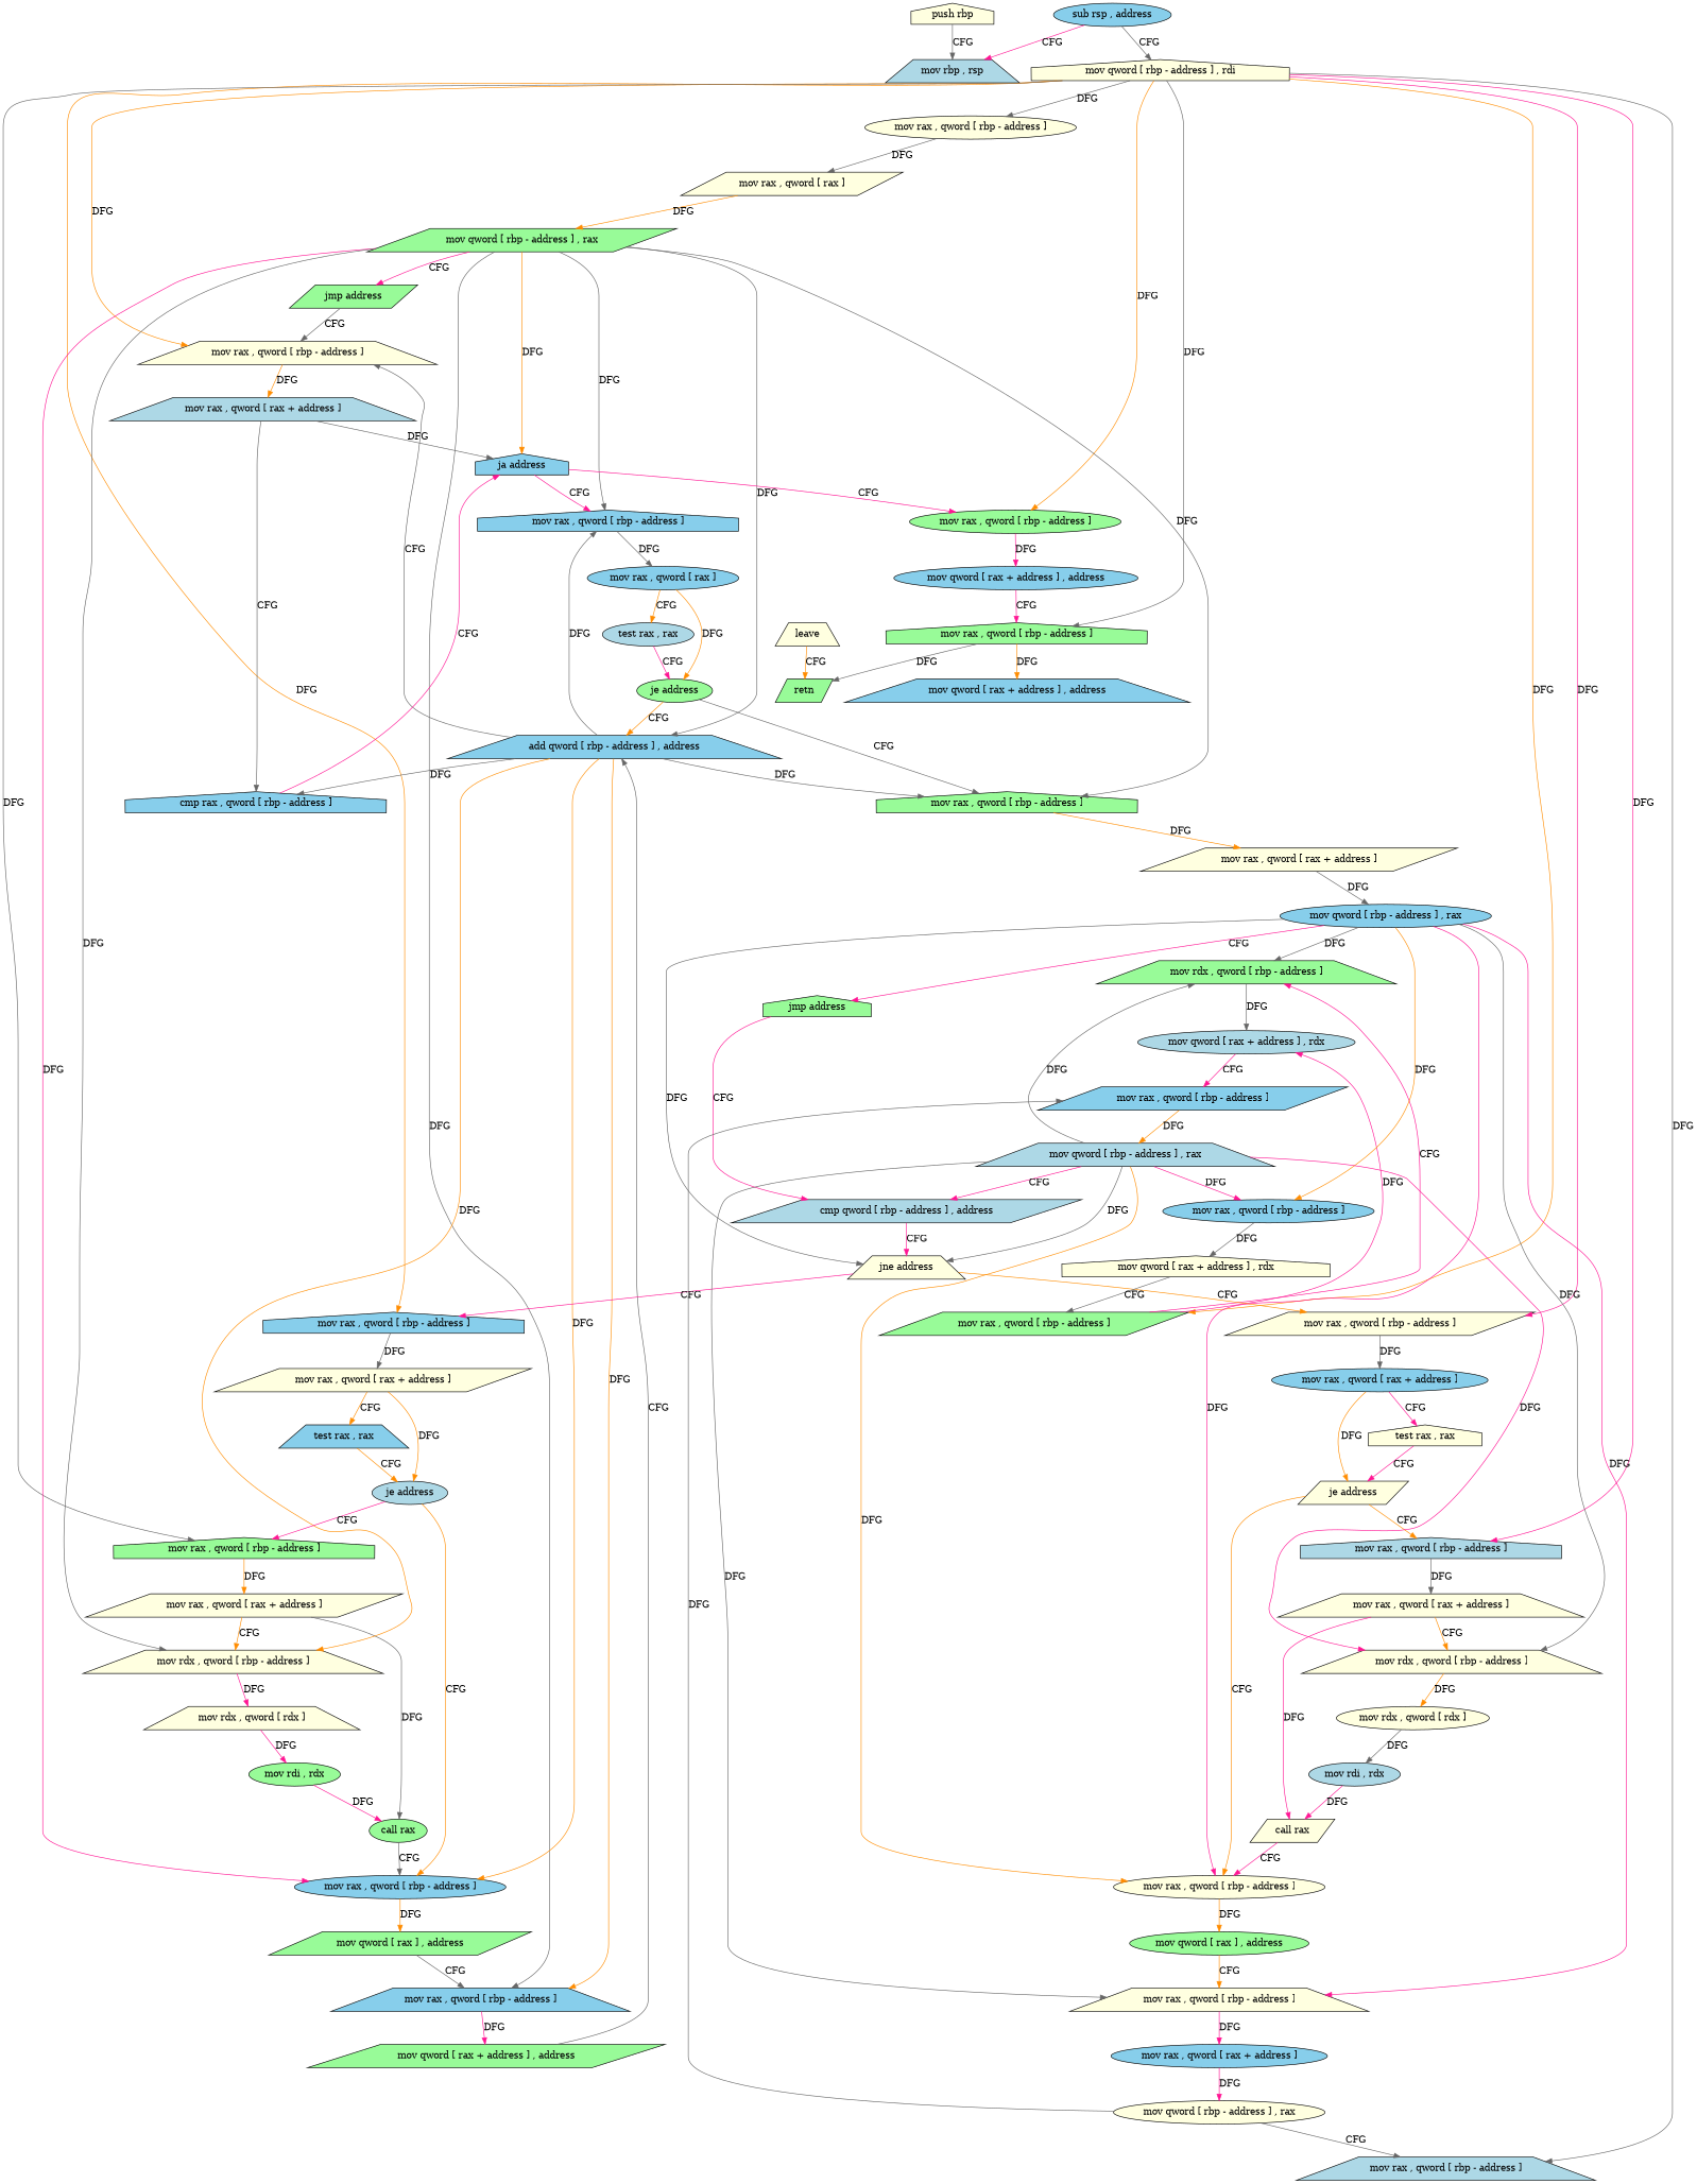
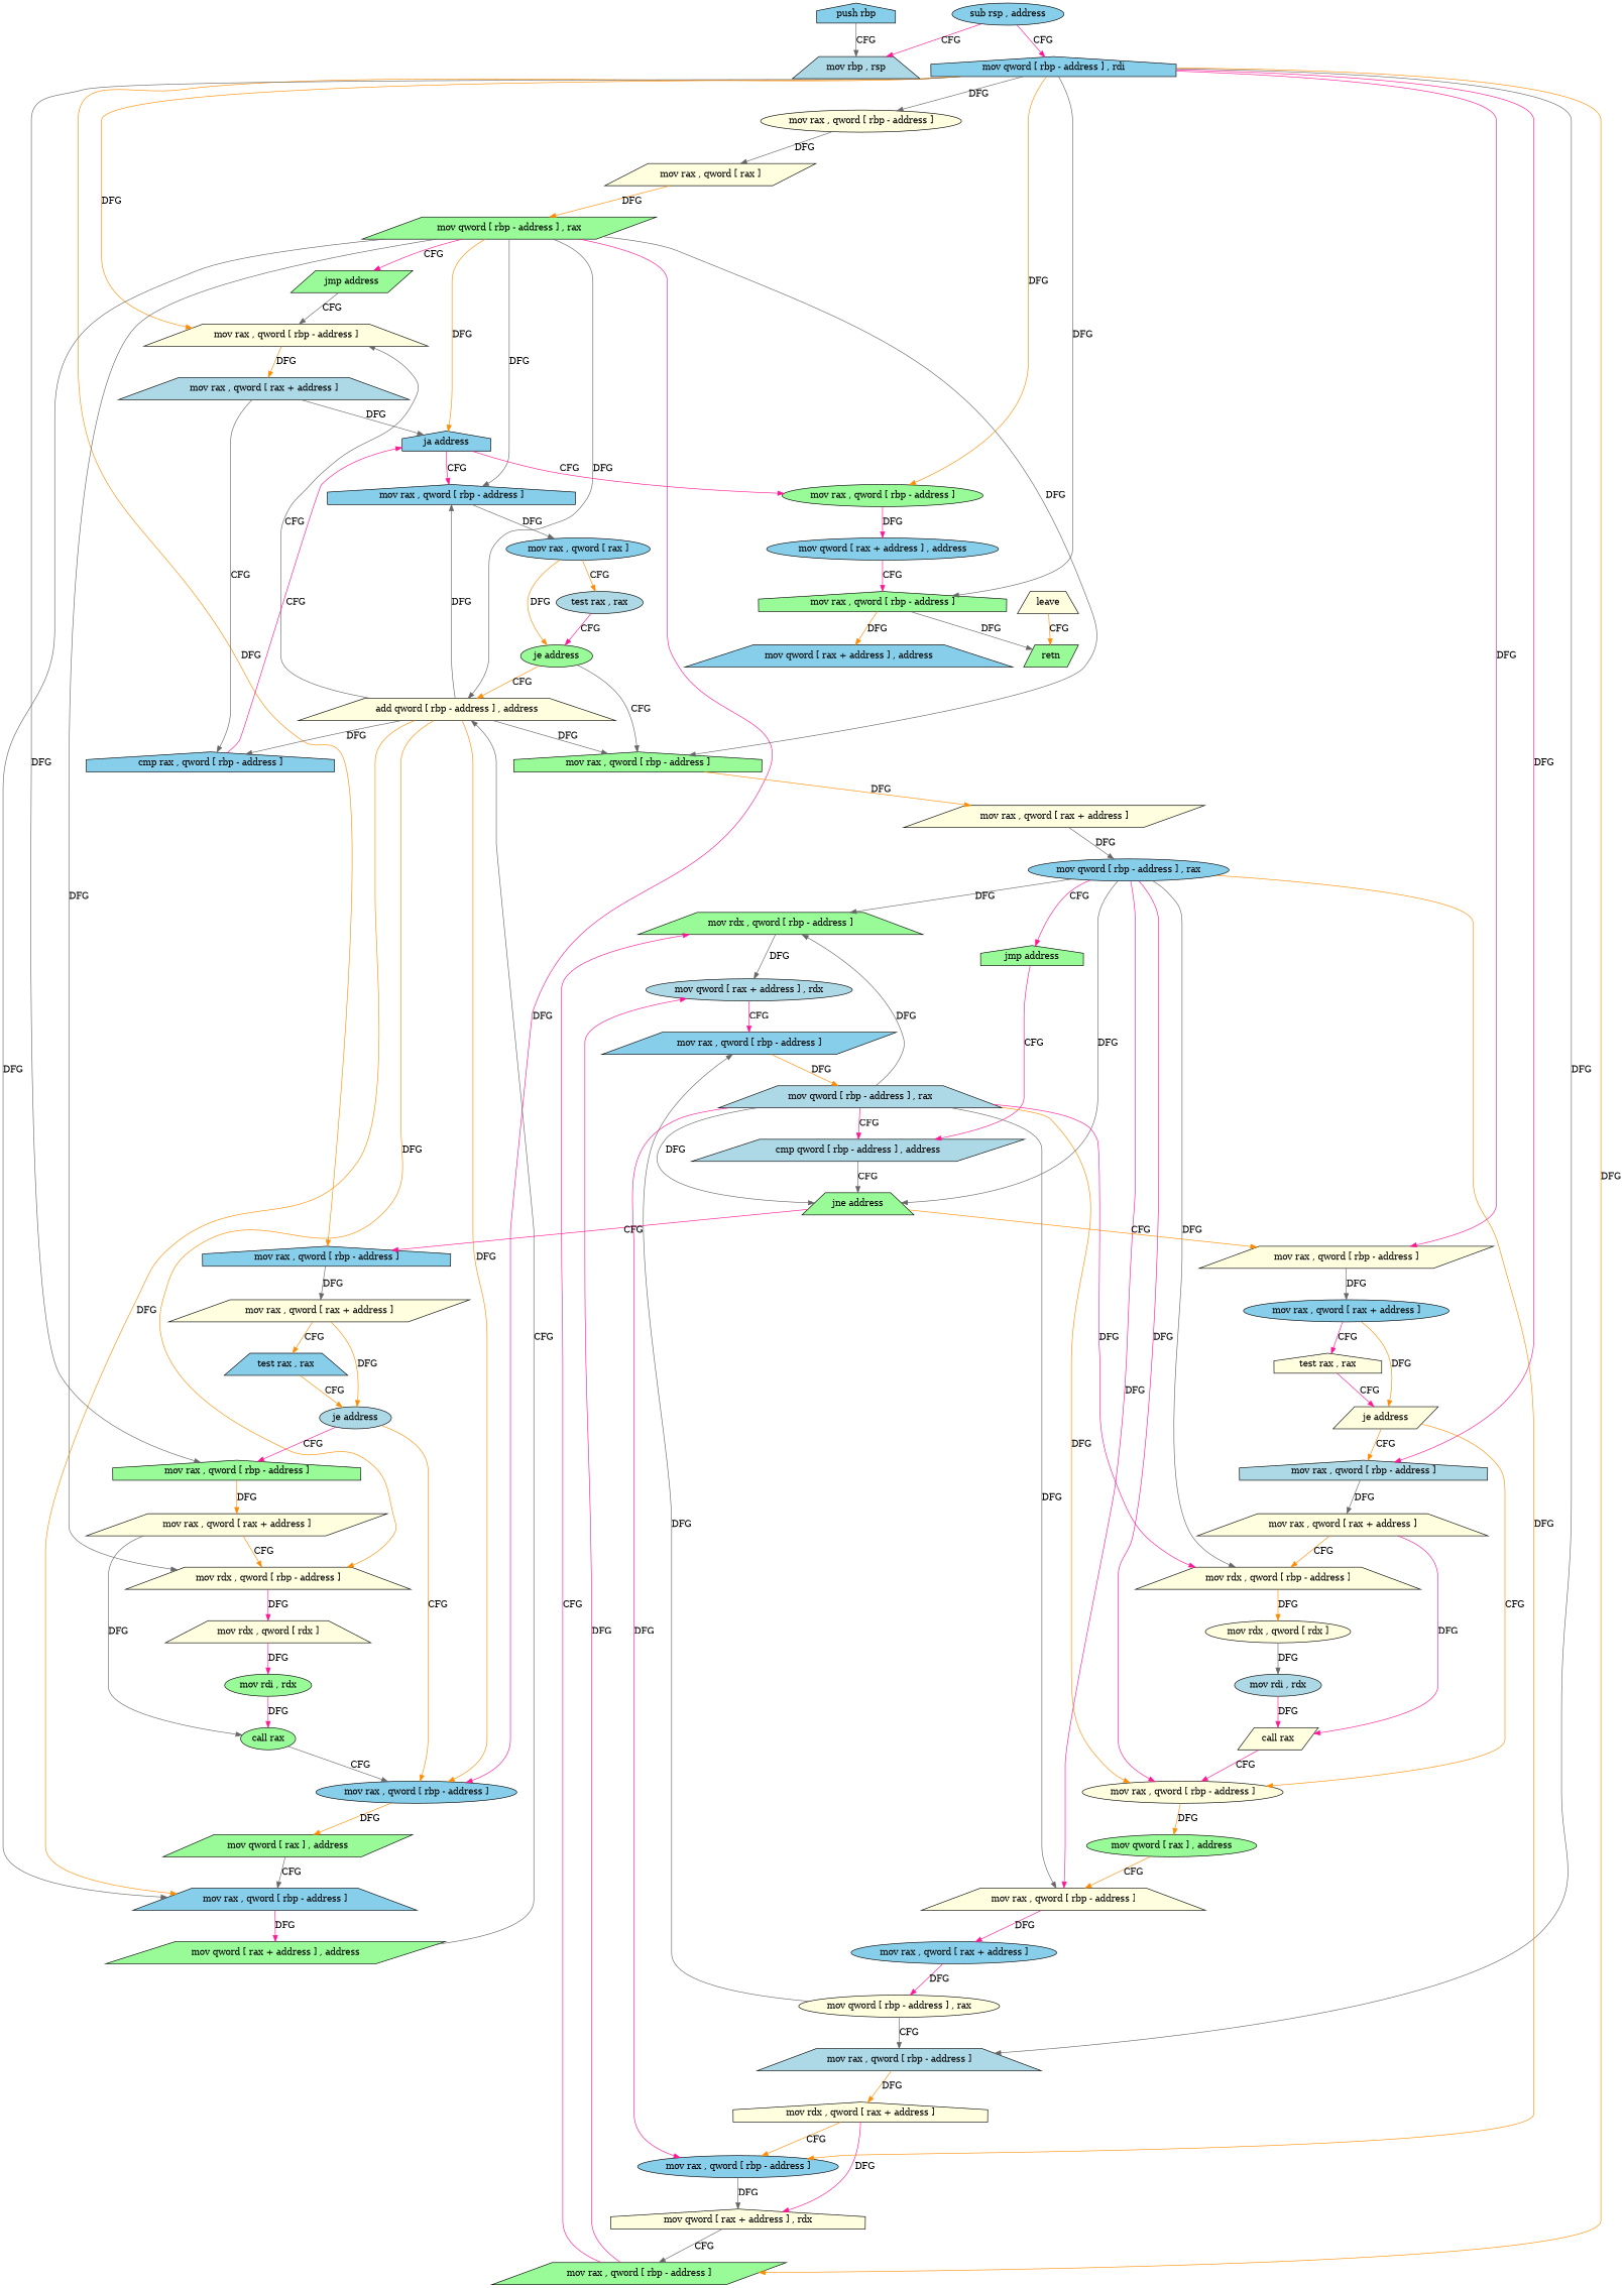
  digraph {
    node [fillcolor=lightyellow shape=ellipse style=filled]
    edge [color=gray40]
-   n1 [label="push rbp" shape=house]
+   n1 [fillcolor=skyblue label="push rbp" shape=house]
    n2 [fillcolor=lightblue label="mov rbp , rsp" shape=trapezium]
    n3 [fillcolor=skyblue label="sub rsp , address"]
-   n4 [label="mov qword [ rbp - address ] , rdi" shape=house]
+   n4 [fillcolor=skyblue label="mov qword [ rbp - address ] , rdi" shape=house]
    n5 [label="mov rax , qword [ rbp - address ]"]
    n6 [label="mov rax , qword [ rbp - address ]" shape=trapezium]
    n7 [fillcolor=palegreen label="mov rax , qword [ rbp - address ]"]
    n8 [fillcolor=palegreen label="mov rax , qword [ rbp - address ]" shape=house]
    n9 [label="mov rax , qword [ rbp - address ]" shape=parallelogram]
    n10 [fillcolor=skyblue label="mov rax , qword [ rbp - address ]" shape=house]
    n11 [fillcolor=lightblue label="mov rax , qword [ rbp - address ]" shape=house]
    n12 [fillcolor=palegreen label="mov rax , qword [ rbp - address ]" shape=house]
    n13 [fillcolor=lightblue label="mov rax , qword [ rbp - address ]" shape=trapezium]
    n14 [fillcolor=palegreen label="mov rax , qword [ rbp - address ]" shape=parallelogram]
    n15 [label="mov rax , qword [ rax ]" shape=parallelogram]
    n16 [fillcolor=lightblue label="mov rax , qword [ rax + address ]" shape=trapezium]
    n17 [fillcolor=skyblue label="mov qword [ rax + address ] , address"]
    n18 [fillcolor=skyblue label="mov qword [ rax + address ] , address" shape=trapezium]
    n19 [fillcolor=palegreen label=retn shape=parallelogram]
    n20 [fillcolor=skyblue label="mov rax , qword [ rax + address ]"]
    n21 [label="mov rax , qword [ rax + address ]" shape=parallelogram]
    n22 [label="mov rax , qword [ rax + address ]" shape=trapezium]
    n23 [label="mov rax , qword [ rax + address ]" shape=parallelogram]
+   n24 [label="mov rdx , qword [ rax + address ]" shape=house]
    n25 [fillcolor=palegreen label="mov rdx , qword [ rbp - address ]" shape=trapezium]
    n26 [fillcolor=lightblue label="mov qword [ rax + address ] , rdx"]
    n27 [fillcolor=palegreen label="mov qword [ rbp - address ] , rax" shape=parallelogram]
    n28 [fillcolor=palegreen label="jmp address" shape=parallelogram]
    n29 [fillcolor=skyblue label="ja address" shape=house]
    n30 [fillcolor=skyblue label="mov rax , qword [ rbp - address ]" shape=house]
-   n31 [fillcolor=skyblue label="add qword [ rbp - address ] , address" shape=trapezium]
+   n31 [label="add qword [ rbp - address ] , address" shape=trapezium]
    n32 [fillcolor=palegreen label="mov rax , qword [ rbp - address ]" shape=house]
    n33 [fillcolor=skyblue label="mov rax , qword [ rbp - address ]"]
    n34 [fillcolor=skyblue label="mov rax , qword [ rbp - address ]" shape=trapezium]
    n35 [label="mov rdx , qword [ rbp - address ]" shape=trapezium]
    n36 [fillcolor=skyblue label="mov rax , qword [ rax ]"]
    n37 [fillcolor=skyblue label="cmp rax , qword [ rbp - address ]" shape=house]
    n38 [label="mov rax , qword [ rax + address ]" shape=parallelogram]
    n39 [fillcolor=palegreen label="mov qword [ rax ] , address" shape=parallelogram]
    n40 [fillcolor=palegreen label="mov qword [ rax + address ] , address" shape=parallelogram]
    n41 [label="mov rdx , qword [ rdx ]" shape=trapezium]
    n42 [fillcolor=lightblue label="test rax , rax"]
    n43 [fillcolor=palegreen label="je address"]
    n44 [fillcolor=skyblue label="mov qword [ rbp - address ] , rax"]
    n45 [label=leave shape=trapezium]
    n46 [fillcolor=palegreen label="jmp address" shape=house]
-   n47 [label="jne address" shape=trapezium]
+   n47 [fillcolor=palegreen label="jne address" shape=trapezium]
    n48 [label="mov rax , qword [ rbp - address ]"]
    n49 [label="mov rax , qword [ rbp - address ]" shape=trapezium]
    n50 [fillcolor=skyblue label="mov rax , qword [ rbp - address ]"]
    n51 [label="mov rdx , qword [ rbp - address ]" shape=trapezium]
    n52 [fillcolor=lightblue label="cmp qword [ rbp - address ] , address" shape=parallelogram]
    n53 [fillcolor=palegreen label="mov qword [ rax ] , address"]
    n54 [fillcolor=skyblue label="mov rax , qword [ rax + address ]"]
    n55 [label="mov qword [ rax + address ] , rdx" shape=house]
    n56 [label="mov rdx , qword [ rdx ]"]
    n57 [label="test rax , rax" shape=house]
    n58 [label="je address" shape=parallelogram]
    n59 [fillcolor=skyblue label="test rax , rax" shape=trapezium]
    n60 [fillcolor=lightblue label="je address"]
    n61 [label="call rax" shape=parallelogram]
    n62 [fillcolor=palegreen label="call rax"]
    n63 [label="mov qword [ rbp - address ] , rax"]
    n64 [fillcolor=skyblue label="mov rax , qword [ rbp - address ]" shape=parallelogram]
    n65 [fillcolor=lightblue label="mov qword [ rbp - address ] , rax" shape=trapezium]
    n66 [fillcolor=lightblue label="mov rdi , rdx"]
    n67 [fillcolor=palegreen label="mov rdi , rdx"]
    n1 -> n2 [label=CFG]
    n3 -> n2 [color=deeppink label=CFG]
-   n3 -> n4 [label=CFG]
+   n3 -> n4 [color=deeppink label=CFG]
    n4 -> n5 [label=DFG]
    n4 -> n6 [color=darkorange label=DFG]
    n4 -> n7 [color=darkorange label=DFG]
    n4 -> n8 [label=DFG]
    n4 -> n9 [color=deeppink label=DFG]
    n4 -> n10 [color=darkorange label=DFG]
    n4 -> n11 [color=deeppink label=DFG]
    n4 -> n12 [label=DFG]
    n4 -> n13 [label=DFG]
    n4 -> n14 [color=darkorange label=DFG]
    n5 -> n15 [label=DFG]
    n6 -> n16 [color=darkorange label=DFG]
    n7 -> n17 [color=deeppink label=DFG]
    n8 -> n18 [color=darkorange label=DFG]
    n8 -> n19 [label=DFG]
    n9 -> n20 [label=DFG]
    n10 -> n21 [label=DFG]
    n11 -> n22 [label=DFG]
    n12 -> n23 [color=darkorange label=DFG]
+   n13 -> n24 [color=darkorange label=DFG]
    n14 -> n25 [color=deeppink label=CFG]
    n14 -> n26 [color=deeppink label=DFG]
    n15 -> n27 [color=darkorange label=DFG]
    n16 -> n29 [label=DFG]
    n16 -> n37 [label=CFG]
    n17 -> n8 [color=deeppink label=CFG]
    n20 -> n57 [color=deeppink label=CFG]
    n20 -> n58 [color=darkorange label=DFG]
    n21 -> n59 [color=darkorange label=CFG]
    n21 -> n60 [color=darkorange label=DFG]
    n22 -> n51 [color=darkorange label=CFG]
    n22 -> n61 [color=deeppink label=DFG]
    n23 -> n35 [color=darkorange label=CFG]
    n23 -> n62 [label=DFG]
+   n24 -> n50 [color=darkorange label=CFG]
+   n24 -> n55 [color=deeppink label=DFG]
    n25 -> n26 [label=DFG]
    n26 -> n64 [color=deeppink label=CFG]
    n27 -> n28 [color=deeppink label=CFG]
    n27 -> n29 [color=darkorange label=DFG]
    n27 -> n30 [label=DFG]
    n27 -> n31 [label=DFG]
    n27 -> n32 [label=DFG]
    n27 -> n33 [color=deeppink label=DFG]
    n27 -> n34 [label=DFG]
    n27 -> n35 [label=DFG]
    n28 -> n6 [label=CFG]
    n29 -> n7 [color=deeppink label=CFG]
    n29 -> n30 [color=deeppink label=CFG]
    n30 -> n36 [label=DFG]
    n31 -> n6 [label=CFG]
    n31 -> n30 [label=DFG]
    n31 -> n32 [label=DFG]
    n31 -> n33 [color=darkorange label=DFG]
    n31 -> n34 [color=darkorange label=DFG]
    n31 -> n35 [color=darkorange label=DFG]
    n31 -> n37 [label=DFG]
    n32 -> n38 [color=darkorange label=DFG]
    n33 -> n39 [color=darkorange label=DFG]
    n34 -> n40 [color=deeppink label=DFG]
    n35 -> n41 [color=deeppink label=DFG]
    n36 -> n42 [color=darkorange label=CFG]
    n36 -> n43 [color=darkorange label=DFG]
    n37 -> n29 [color=deeppink label=CFG]
    n38 -> n44 [label=DFG]
    n39 -> n34 [label=CFG]
    n40 -> n31 [label=CFG]
    n41 -> n67 [color=deeppink label=DFG]
    n42 -> n43 [color=deeppink label=CFG]
    n43 -> n31 [color=darkorange label=CFG]
    n43 -> n32 [label=CFG]
    n44 -> n25 [label=DFG]
    n44 -> n46 [color=deeppink label=CFG]
    n44 -> n47 [label=DFG]
    n44 -> n48 [color=deeppink label=DFG]
    n44 -> n49 [color=deeppink label=DFG]
    n44 -> n50 [color=darkorange label=DFG]
    n44 -> n51 [label=DFG]
    n45 -> n19 [color=darkorange label=CFG]
    n46 -> n52 [color=deeppink label=CFG]
    n47 -> n9 [color=darkorange label=CFG]
    n47 -> n10 [color=deeppink label=CFG]
    n48 -> n53 [color=darkorange label=DFG]
    n49 -> n54 [color=deeppink label=DFG]
    n50 -> n55 [label=DFG]
    n51 -> n56 [color=darkorange label=DFG]
-   n52 -> n47 [color=deeppink label=CFG]
+   n52 -> n47 [label=CFG]
    n53 -> n49 [color=darkorange label=CFG]
    n54 -> n63 [color=deeppink label=DFG]
    n55 -> n14 [label=CFG]
    n56 -> n66 [label=DFG]
    n57 -> n58 [color=deeppink label=CFG]
    n58 -> n11 [color=darkorange label=CFG]
    n58 -> n48 [color=darkorange label=CFG]
    n59 -> n60 [color=darkorange label=CFG]
    n60 -> n12 [color=deeppink label=CFG]
    n60 -> n33 [color=darkorange label=CFG]
    n61 -> n48 [color=deeppink label=CFG]
    n62 -> n33 [label=CFG]
    n63 -> n13 [label=CFG]
    n63 -> n64 [label=DFG]
    n64 -> n65 [color=darkorange label=DFG]
    n65 -> n25 [label=DFG]
    n65 -> n47 [label=DFG]
    n65 -> n48 [color=darkorange label=DFG]
    n65 -> n49 [label=DFG]
    n65 -> n50 [color=deeppink label=DFG]
    n65 -> n51 [color=deeppink label=DFG]
    n65 -> n52 [color=deeppink label=CFG]
    n66 -> n61 [color=deeppink label=DFG]
    n67 -> n62 [color=deeppink label=DFG]
  }
